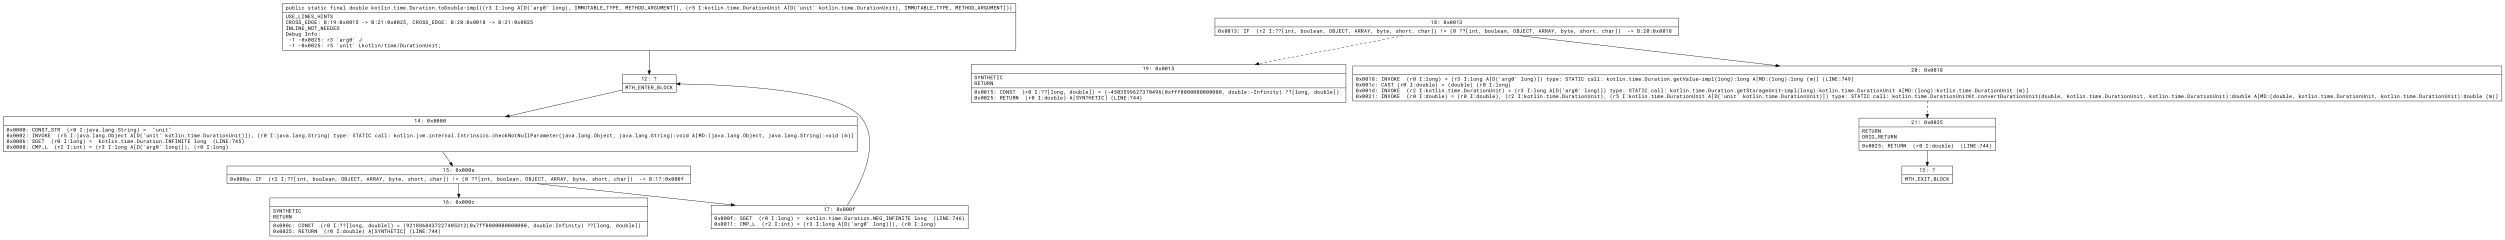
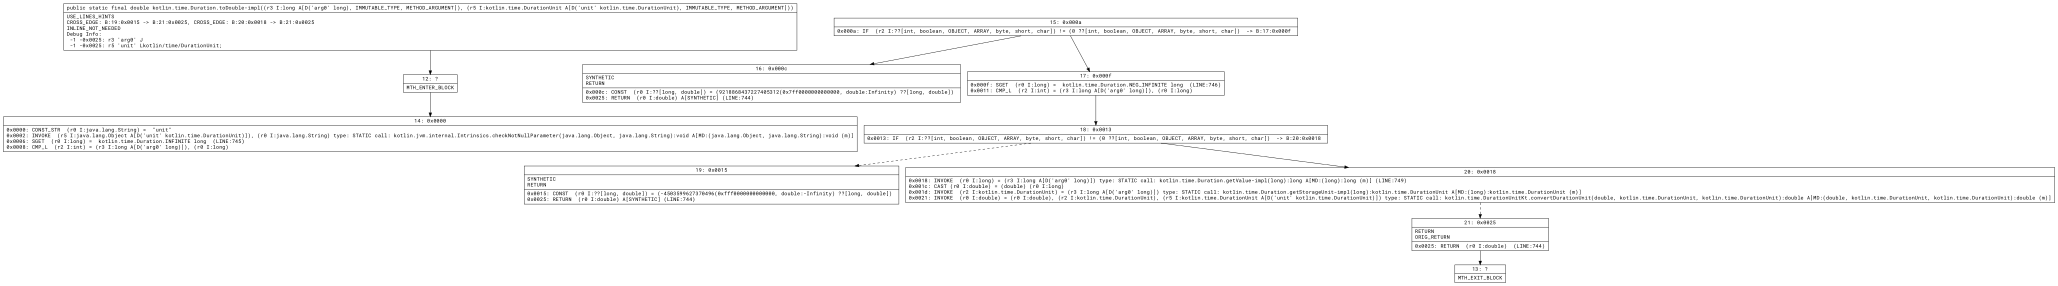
  digraph {
    fontname="Roboto Mono"
    node [fontname="Roboto Mono" shape=record]
    edge [fontname="Roboto Mono"]
    n1 [label="{12\:\ ?|MTH_ENTER_BLOCK\l}"]
    n2 [label="{14\:\ 0x0000|0x0000: CONST_STR  (r0 I:java.lang.String) =  \"unit\" \l0x0002: INVOKE  (r5 I:java.lang.Object A[D('unit' kotlin.time.DurationUnit)]), (r0 I:java.lang.String) type: STATIC call: kotlin.jvm.internal.Intrinsics.checkNotNullParameter(java.lang.Object, java.lang.String):void A[MD:(java.lang.Object, java.lang.String):void (m)]\l0x0006: SGET  (r0 I:long) =  kotlin.time.Duration.INFINITE long  (LINE:745)\l0x0008: CMP_L  (r2 I:int) = (r3 I:long A[D('arg0' long)]), (r0 I:long) \l}"]
    n3 [label="{15\:\ 0x000a|0x000a: IF  (r2 I:??[int, boolean, OBJECT, ARRAY, byte, short, char]) != (0 ??[int, boolean, OBJECT, ARRAY, byte, short, char])  \-\> B:17:0x000f \l}"]
    n4 [label="{16\:\ 0x000c|SYNTHETIC\lRETURN\l|0x000c: CONST  (r0 I:??[long, double]) = (9218868437227405312(0x7ff0000000000000, double:Infinity) ??[long, double]) \l0x0025: RETURN  (r0 I:double) A[SYNTHETIC] (LINE:744)\l}"]
    n5 [label="{17\:\ 0x000f|0x000f: SGET  (r0 I:long) =  kotlin.time.Duration.NEG_INFINITE long  (LINE:746)\l0x0011: CMP_L  (r2 I:int) = (r3 I:long A[D('arg0' long)]), (r0 I:long) \l}"]
    n6 [label="{18\:\ 0x0013|0x0013: IF  (r2 I:??[int, boolean, OBJECT, ARRAY, byte, short, char]) != (0 ??[int, boolean, OBJECT, ARRAY, byte, short, char])  \-\> B:20:0x0018 \l}"]
    n7 [label="{13\:\ ?|MTH_EXIT_BLOCK\l}"]
    n8 [label="{19\:\ 0x0015|SYNTHETIC\lRETURN\l|0x0015: CONST  (r0 I:??[long, double]) = (\-4503599627370496(0xfff0000000000000, double:\-Infinity) ??[long, double]) \l0x0025: RETURN  (r0 I:double) A[SYNTHETIC] (LINE:744)\l}"]
    n9 [label="{20\:\ 0x0018|0x0018: INVOKE  (r0 I:long) = (r3 I:long A[D('arg0' long)]) type: STATIC call: kotlin.time.Duration.getValue\-impl(long):long A[MD:(long):long (m)] (LINE:749)\l0x001c: CAST (r0 I:double) = (double) (r0 I:long) \l0x001d: INVOKE  (r2 I:kotlin.time.DurationUnit) = (r3 I:long A[D('arg0' long)]) type: STATIC call: kotlin.time.Duration.getStorageUnit\-impl(long):kotlin.time.DurationUnit A[MD:(long):kotlin.time.DurationUnit (m)]\l0x0021: INVOKE  (r0 I:double) = (r0 I:double), (r2 I:kotlin.time.DurationUnit), (r5 I:kotlin.time.DurationUnit A[D('unit' kotlin.time.DurationUnit)]) type: STATIC call: kotlin.time.DurationUnitKt.convertDurationUnit(double, kotlin.time.DurationUnit, kotlin.time.DurationUnit):double A[MD:(double, kotlin.time.DurationUnit, kotlin.time.DurationUnit):double (m)]\l}"]
    n10 [label="{21\:\ 0x0025|RETURN\lORIG_RETURN\l|0x0025: RETURN  (r0 I:double)  (LINE:744)\l}"]
    n11 [label="{public static final double kotlin.time.Duration.toDouble\-impl((r3 I:long A[D('arg0' long), IMMUTABLE_TYPE, METHOD_ARGUMENT]), (r5 I:kotlin.time.DurationUnit A[D('unit' kotlin.time.DurationUnit), IMMUTABLE_TYPE, METHOD_ARGUMENT]))  | USE_LINES_HINTS\lCROSS_EDGE: B:19:0x0015 \-\> B:21:0x0025, CROSS_EDGE: B:20:0x0018 \-\> B:21:0x0025\lINLINE_NOT_NEEDED\lDebug Info:\l  \-1 \-0x0025: r3 'arg0' J\l  \-1 \-0x0025: r5 'unit' Lkotlin\/time\/DurationUnit;\l}"]
    n1 -> n2
-   n2 -> n3
    n3 -> n4 [style=solid]
    n3 -> n5
-   n5 -> n1
+   n5 -> n6
    n6 -> n8 [style=dashed]
    n6 -> n9
    n9 -> n10 [style=dashed]
    n10 -> n7
    n11 -> n1
  }
